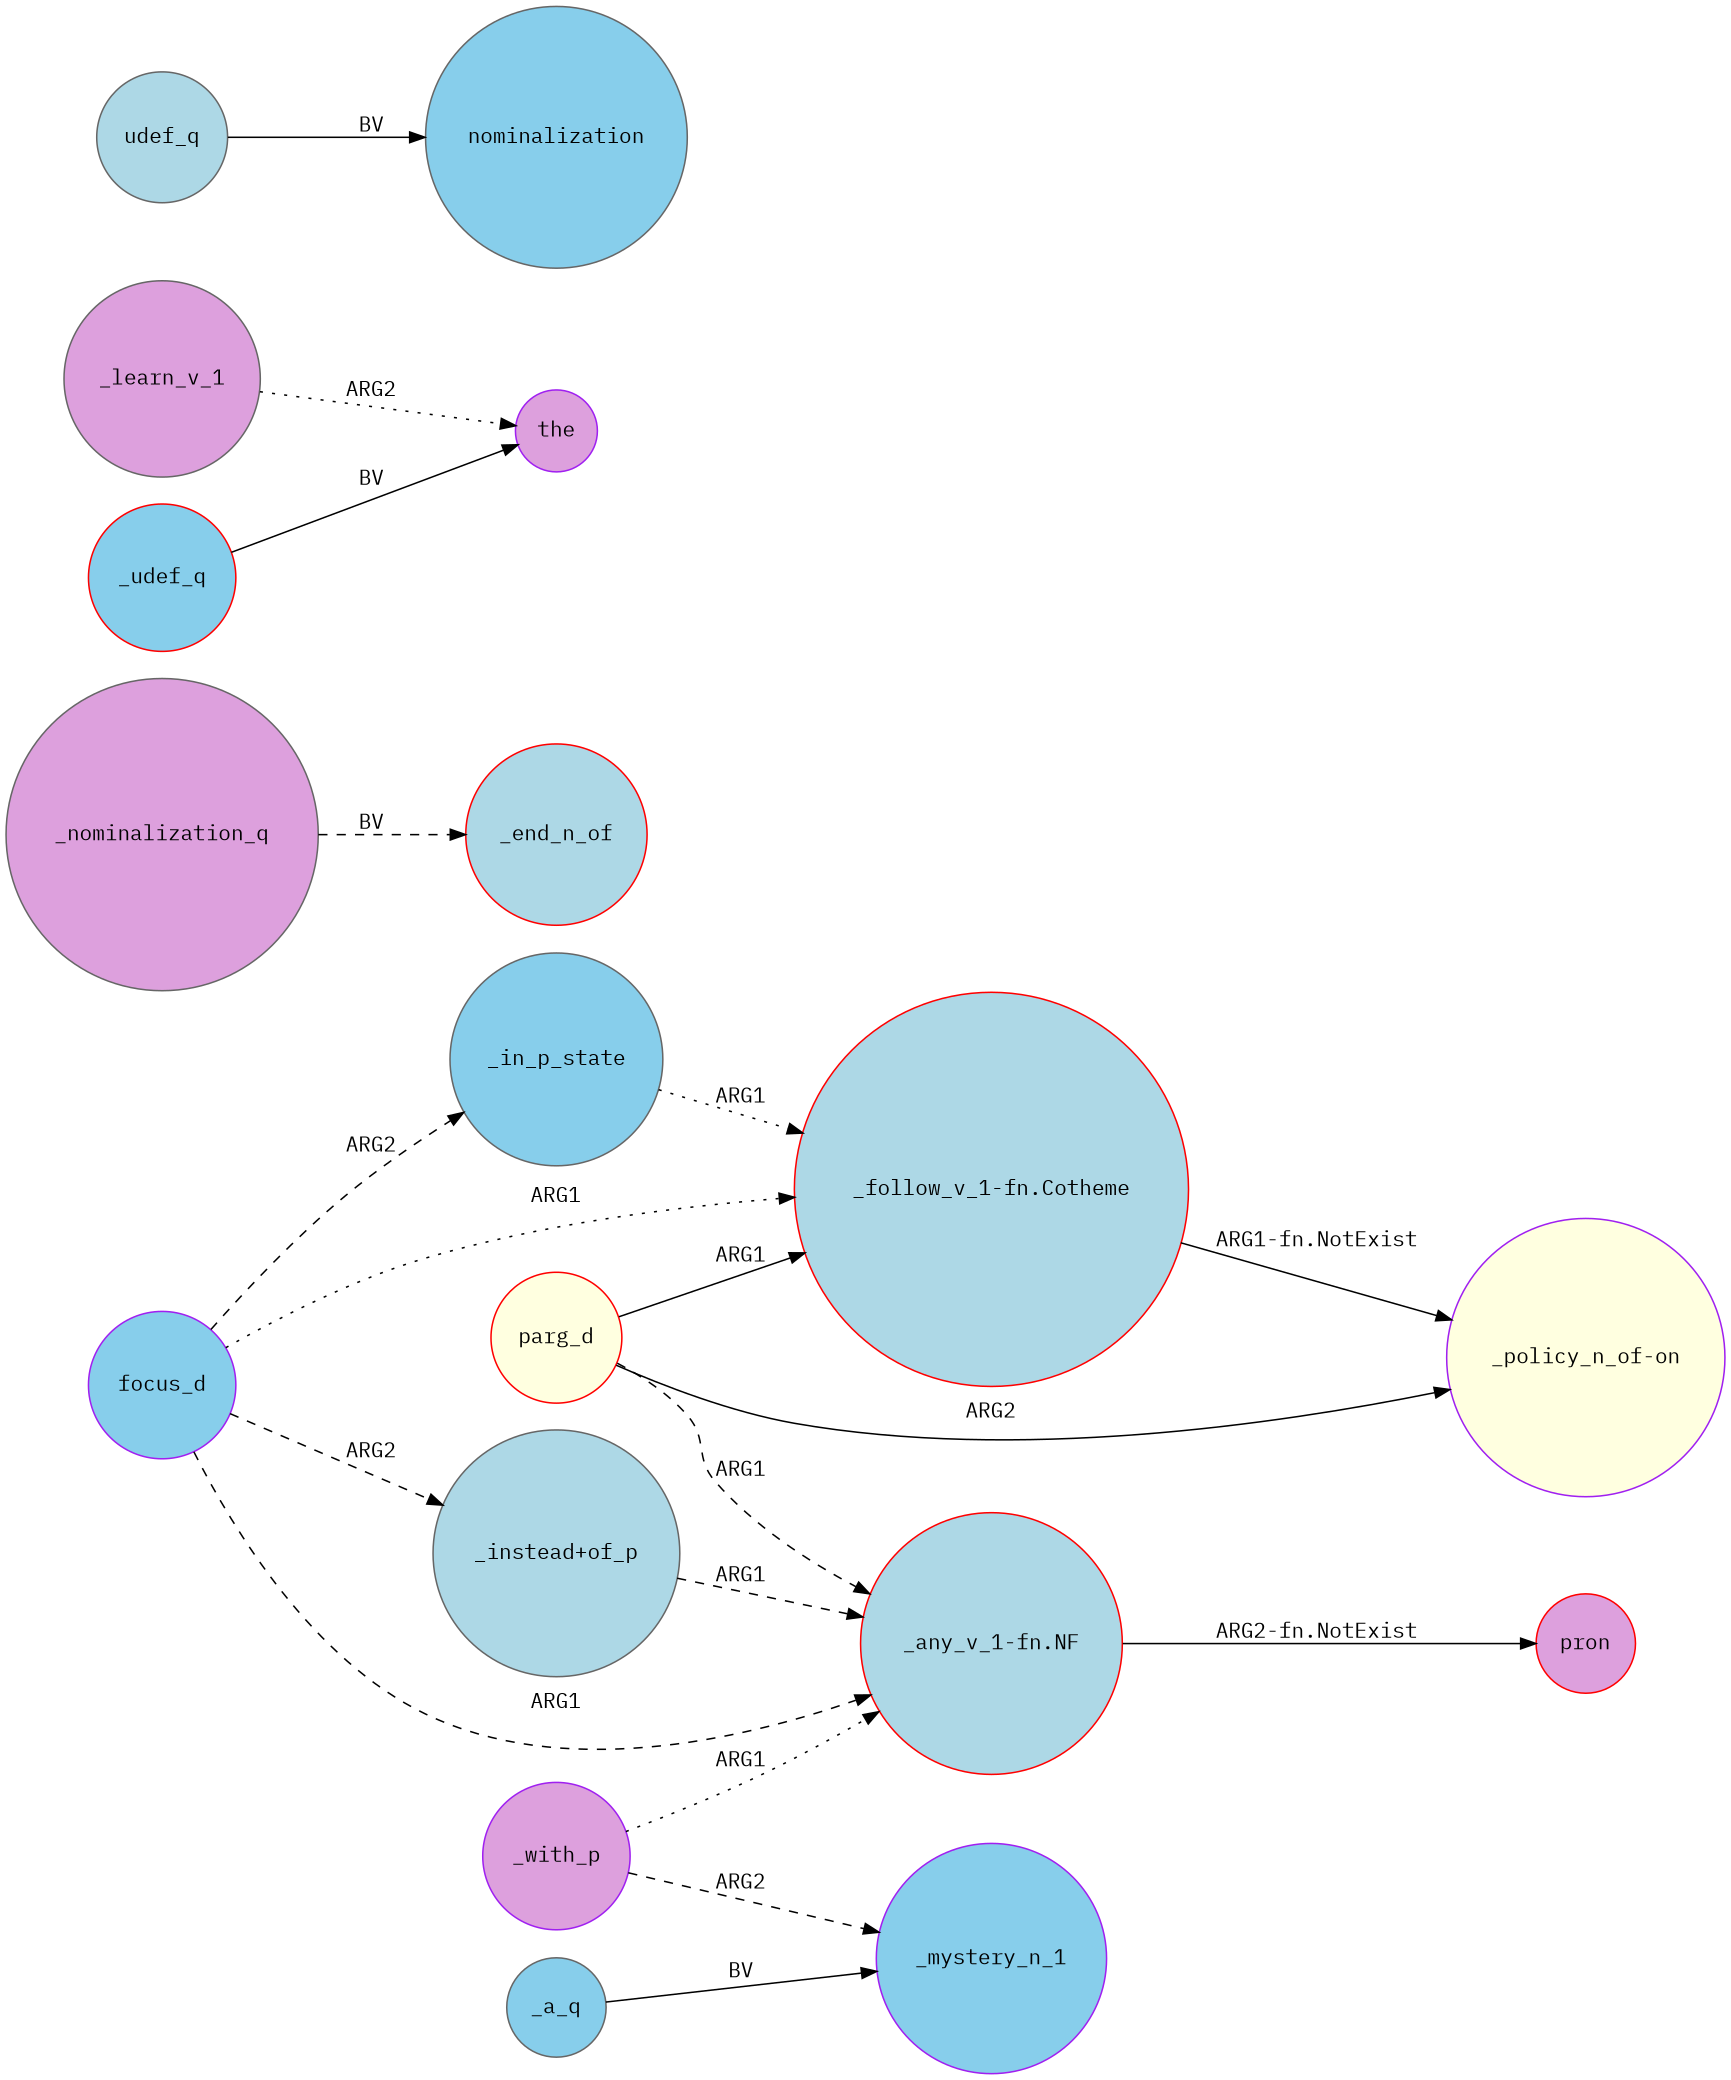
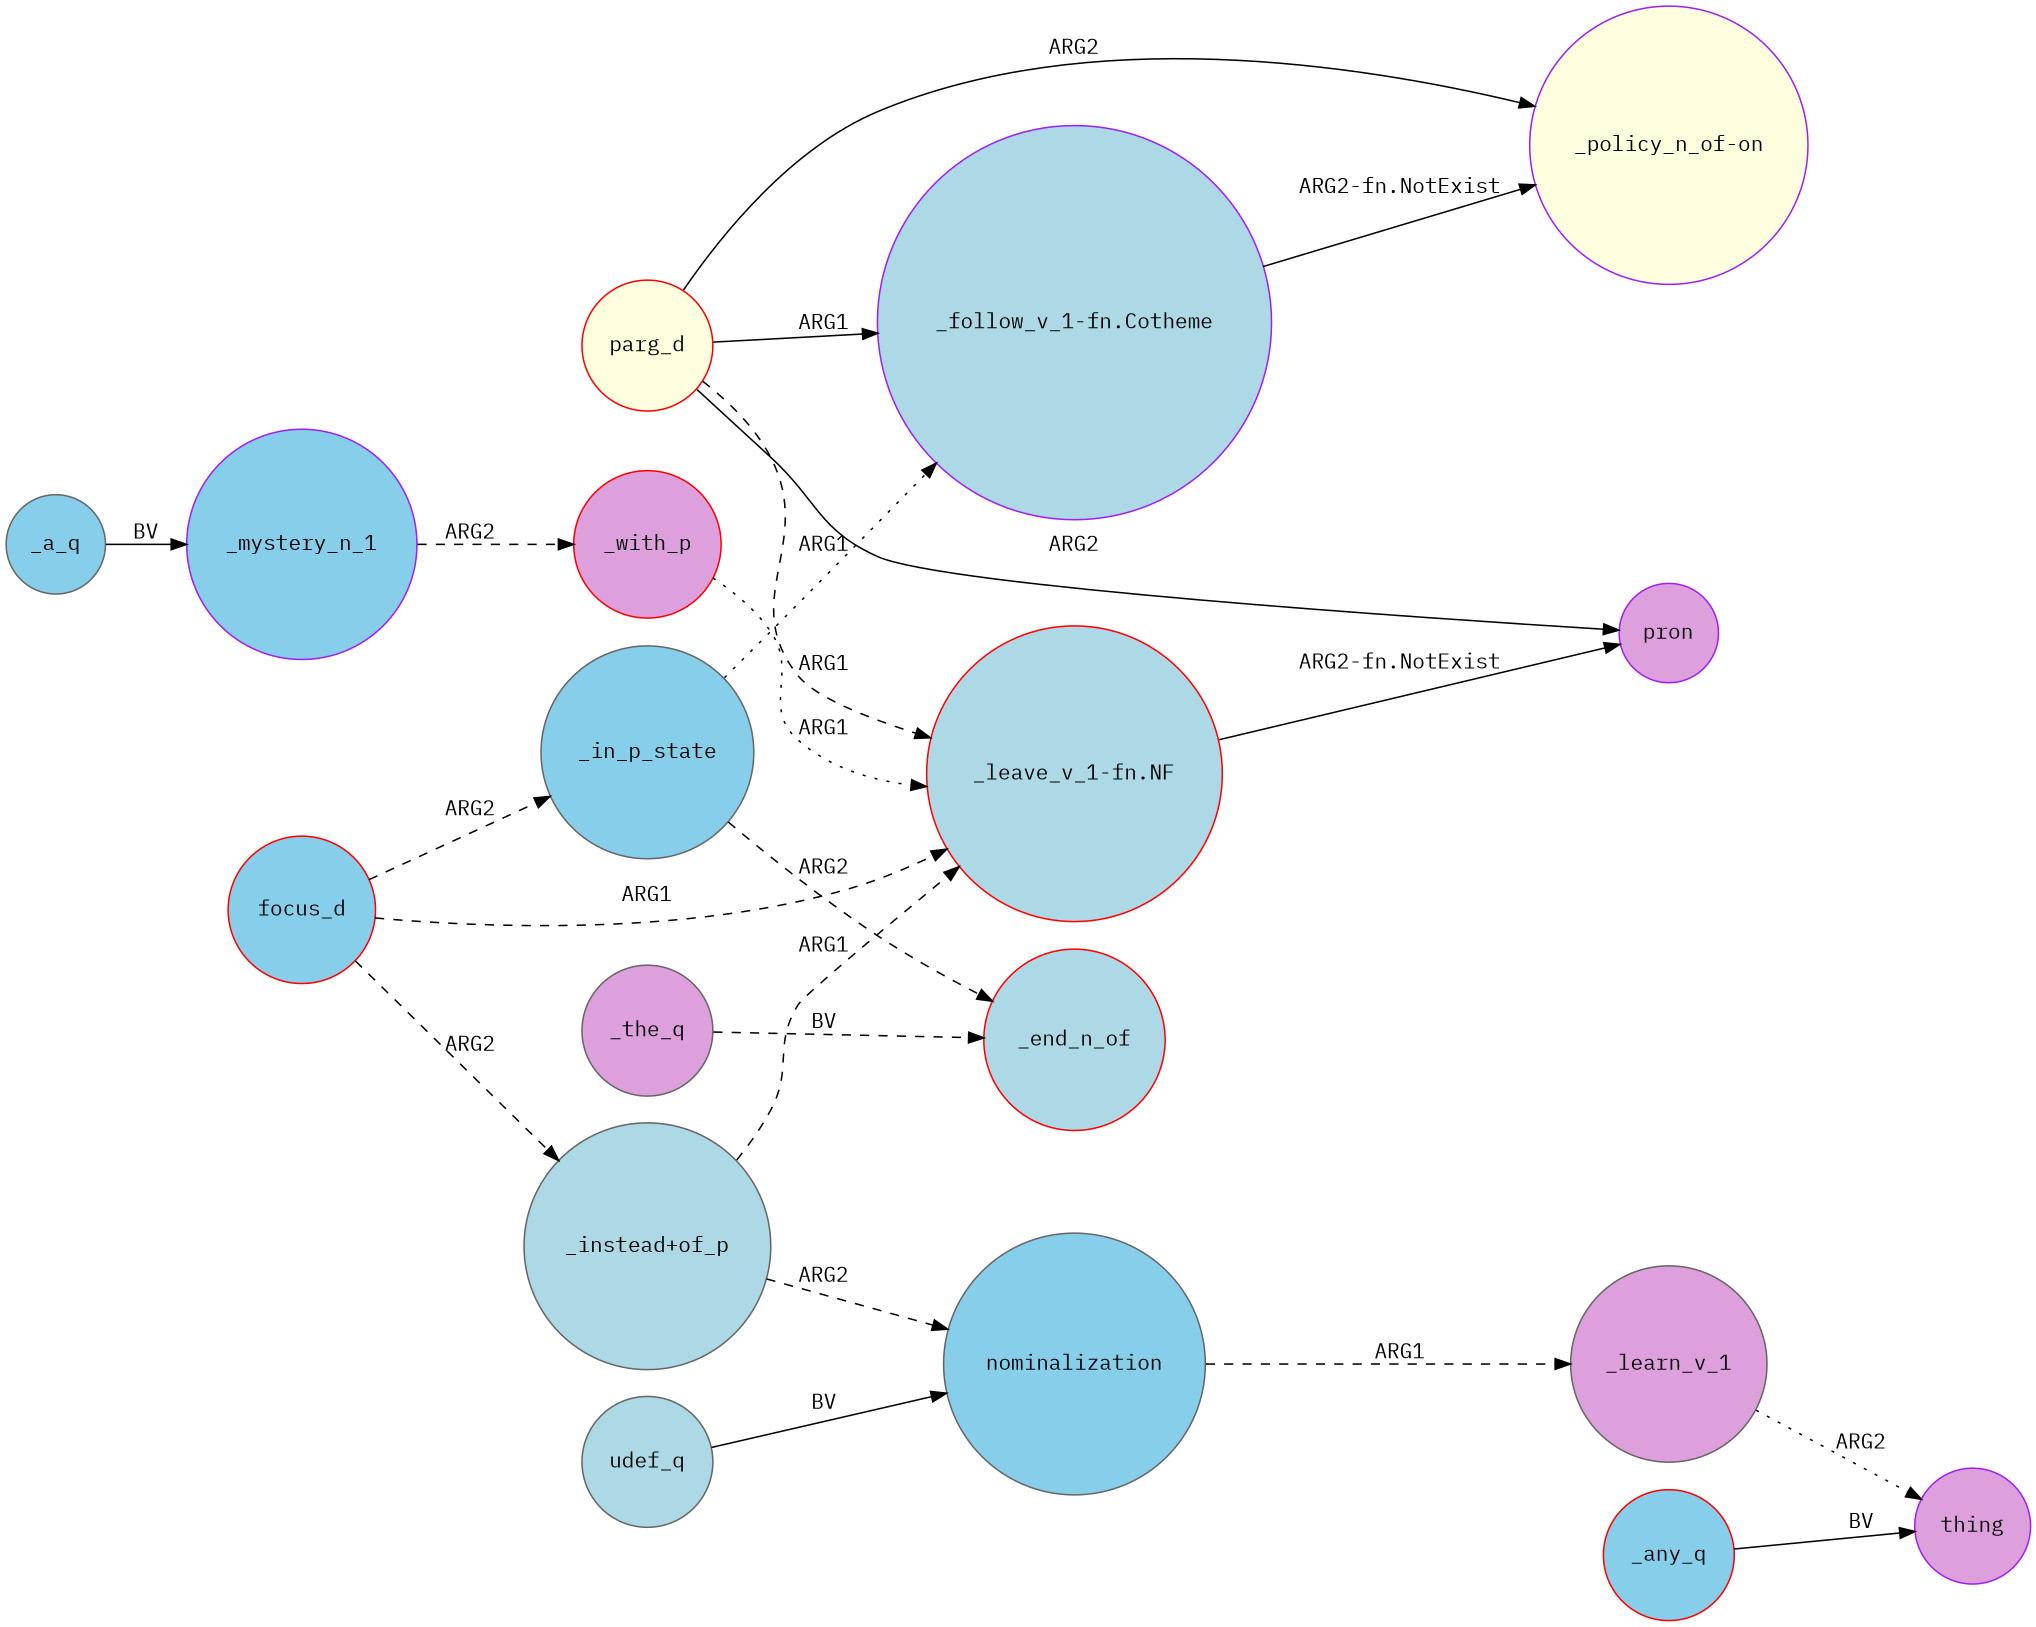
  digraph {
    fontname="IBM Plex Mono"
    rankdir=LR
    node [color=gray40 fillcolor=skyblue fontname="IBM Plex Mono" shape=circle style=filled]
    edge [fontname="IBM Plex Mono" style=dashed]
-   "_follow_v_1-fn.Cotheme" [color=red fillcolor=lightblue]
+   "_follow_v_1-fn.Cotheme" [color=purple fillcolor=lightblue]
    _in_p_state
    _end_n_of [color=red fillcolor=lightblue]
    "_policy_n_of-on" [color=purple fillcolor=lightyellow]
    _learn_v_1 [fillcolor=plum]
    nominalization
-   thing [color=purple fillcolor=plum label=the]
-   _the_q [fillcolor=plum label=_nominalization_q]
-   focus_d [color=purple]
-   "_leave_v_1-fn.NF" [color=red fillcolor=lightblue label="_any_v_1-fn.NF"]
+   thing [color=purple fillcolor=plum]
+   _the_q [fillcolor=plum]
+   focus_d [color=red]
+   "_leave_v_1-fn.NF" [color=red fillcolor=lightblue]
    "_instead+of_p" [fillcolor=lightblue]
-   pron [color=red fillcolor=plum]
+   pron [color=purple fillcolor=plum]
    _mystery_n_1 [color=purple]
    _a_q
    parg_d [color=red fillcolor=lightyellow]
-   _with_p [color=purple fillcolor=plum]
+   _with_p [color=red fillcolor=plum]
    udef_q [fillcolor=lightblue]
-   _any_q [color=red label=_udef_q]
-   "_follow_v_1-fn.Cotheme" -> "_policy_n_of-on" [label="ARG1-fn.NotExist" style=solid]
+   _any_q [color=red]
+   "_follow_v_1-fn.Cotheme" -> "_policy_n_of-on" [label="ARG2-fn.NotExist" style=solid]
    _in_p_state -> "_follow_v_1-fn.Cotheme" [label=ARG1 style=dotted]
+   _in_p_state -> _end_n_of [label=ARG2]
    _learn_v_1 -> thing [label=ARG2 style=dotted]
+   nominalization -> _learn_v_1 [label=ARG1]
    _the_q -> _end_n_of [label=BV]
-   focus_d -> "_follow_v_1-fn.Cotheme" [label=ARG1 style=dotted]
    focus_d -> _in_p_state [label=ARG2]
    focus_d -> "_leave_v_1-fn.NF" [label=ARG1]
    focus_d -> "_instead+of_p" [label=ARG2]
    "_leave_v_1-fn.NF" -> pron [label="ARG2-fn.NotExist" style=solid]
+   "_instead+of_p" -> nominalization [label=ARG2]
    "_instead+of_p" -> "_leave_v_1-fn.NF" [label=ARG1]
    _a_q -> _mystery_n_1 [label=BV style=solid]
    parg_d -> "_follow_v_1-fn.Cotheme" [label=ARG1 style=solid]
    parg_d -> "_policy_n_of-on" [label=ARG2 style=solid]
    parg_d -> "_leave_v_1-fn.NF" [label=ARG1]
+   parg_d -> pron [label=ARG2 style=solid]
    _with_p -> "_leave_v_1-fn.NF" [label=ARG1 style=dotted]
-   _with_p -> _mystery_n_1 [label=ARG2]
+   _mystery_n_1 -> _with_p [label=ARG2]
    udef_q -> nominalization [label=BV style=solid]
    _any_q -> thing [label=BV style=solid]
  }
